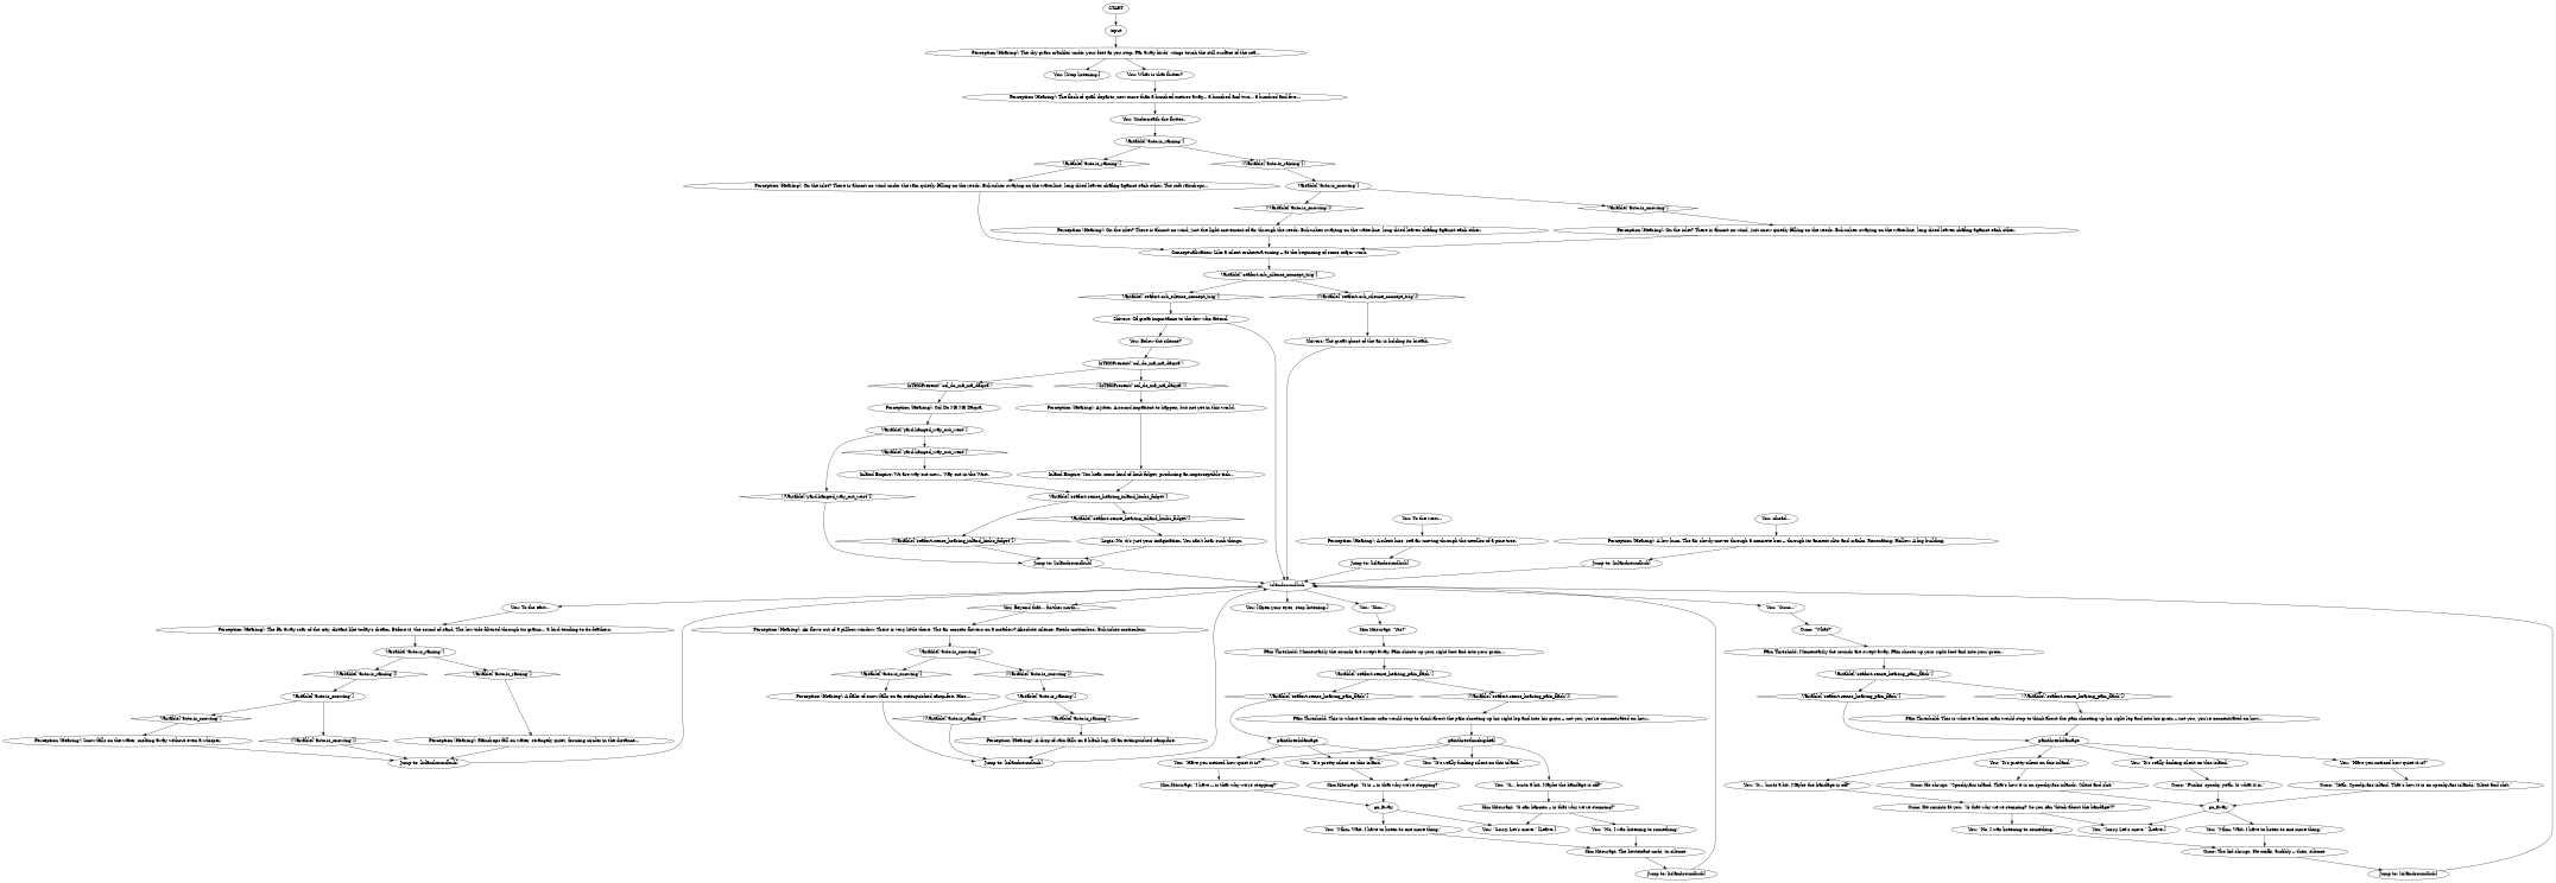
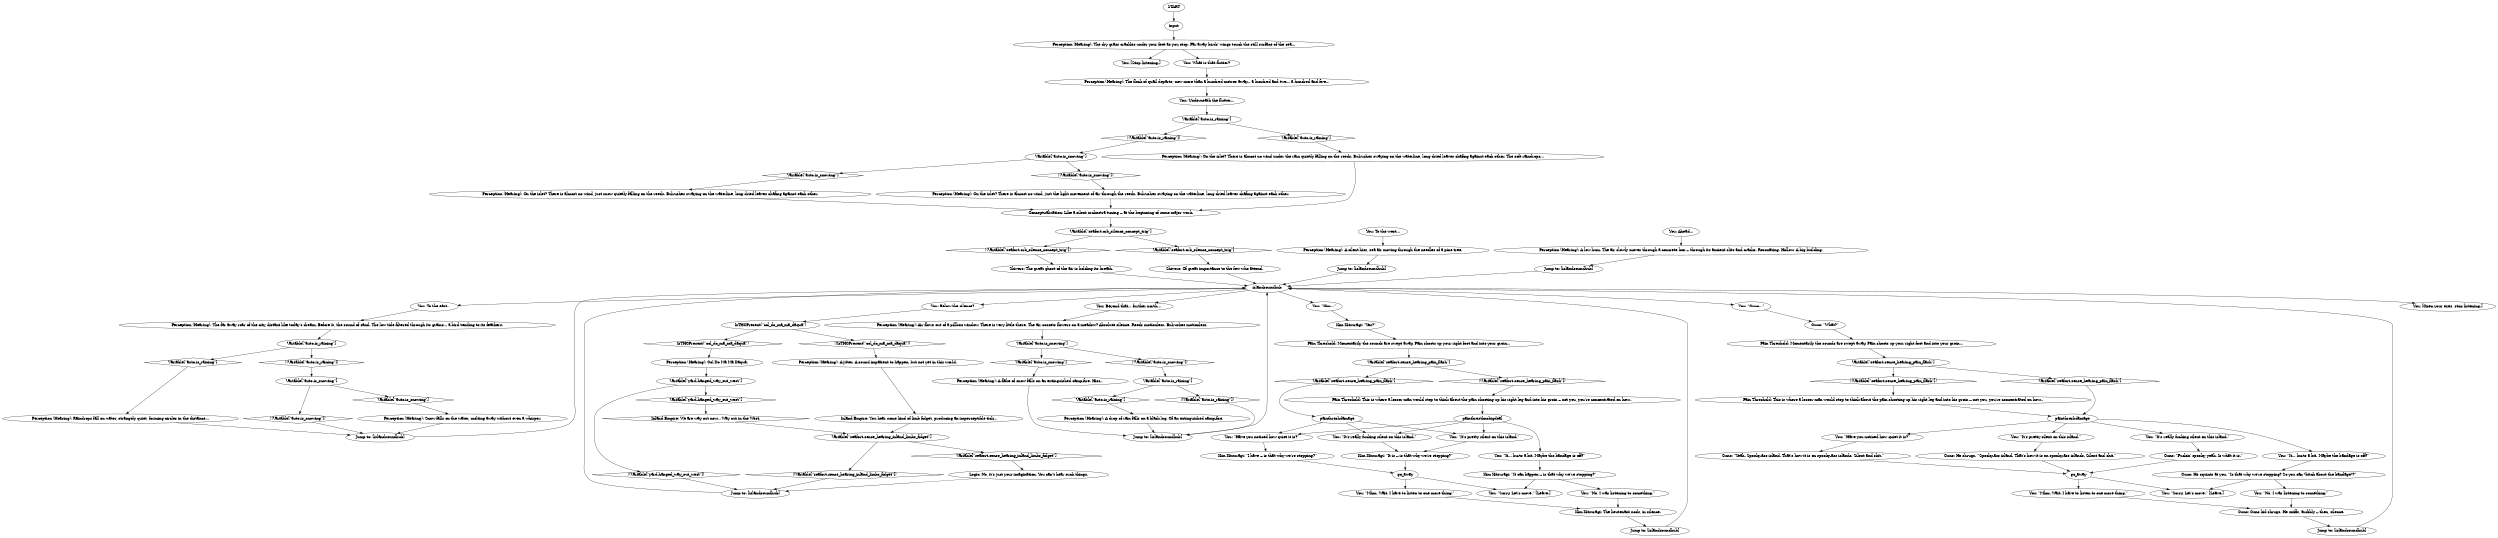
  digraph {
    n1 [label=START]
    n2 [label=input]
    n3 [label="Perception (Hearing): The dry grass crackles under your feet as you stop. Far away birds' wings touch the still surface of the sea..."]
    n4 [label="You: [Stop listening.]"]
    n5 [label="You: What is that flutter?"]
    n6 [label="Shivers: Of great importance to the few who attend."]
    n7 [label=islandsoundhub]
    n8 [label="You: To the east..."]
    n9 [label="You: Below the silence?"]
-   n10 [label="You: Beyond that... further north..." shape=diamond]
+   n10 [label="You: Beyond that... further north..."]
    n11 [label="You: \"Kim...\""]
    n12 [label="You: \"Cuno...\""]
    n13 [label="You: [Open your eyes, stop listening.]"]
    n14 [label="Perception (Hearing): The far away roar of the city, distant like today's dream. Before it, the sound of sand. The low tide filtered through its grains... a bird tending to its feathers."]
    n15 [label="Variable[\"auto.is_raining\"]"]
    n16 [label="Jump to: [islandsoundhub]"]
    n17 [label="Cuno: \"What?\""]
    n18 [label="Pain Threshold: Momentarily the sounds are swept away. Pain shoots up your right foot and into your groin..."]
    n19 [label="Variable[\"seafort.sense_hearing_pain_flash\"]"]
    n20 [label="Perception (Hearing): On the islet? There is almost no wind, just snow quietly falling on the reeds. Bulrushes swaying on the waterline, long dried leaves chafing against each other."]
    n21 [label="Conceptualization: Like a silent orchestra tuning -- at the beginning of some major work."]
    n22 [label="Variable[\"seafort.orb_silence_concept_trig\"]"]
    n23 [label="Variable[\"seafort.orb_silence_concept_trig\"]" shape=diamond]
    n24 [label="!(Variable[\"seafort.orb_silence_concept_trig\"])" shape=diamond]
    n25 [label="Shivers: The great ghost of the air is holding its breath."]
    n26 [label="You: Ahead..."]
    n27 [label="Perception (Hearing): A low hum. The air slowly moves through a concrete box -- through its ancient slits and cracks. Resonating. Hollow. A big building."]
    n28 [label="Jump to: [islandsoundhub]"]
    n29 [label="Perception (Hearing): Air flows out of a pillbox window. There is very little there. The air cossets flowers on a meadow? Absolute silence. Reeds motionless. Bulrushes motionless."]
    n30 [label="Variable[\"auto.is_snowing\"]"]
    n31 [label="Variable[\"auto.is_snowing\"]" shape=diamond]
    n32 [label="!(Variable[\"auto.is_snowing\"])" shape=diamond]
    n33 [label="You: \"Have you noticed how quiet it is?\""]
    n34 [label="Kim Kitsuragi: \"I have -- is that why we're stopping?\""]
    n35 [label=go_away]
    n36 [label="Perception (Hearing): On the islet? There is almost no wind under the rain quietly falling on the reeds. Bulrushes swaying on the waterline, long dried leaves chafing against each other. The soft raindrops..."]
    n37 [label="IsTHCPresent(\"col_do_ma_ma_daqua\")"]
    n38 [label="Kim Kitsuragi: \"Yes?\""]
    n39 [label="You: To the west..."]
    n40 [label="Perception (Hearing): A silent hiss, sea air moving through the needles of a pine tree."]
    n41 [label="IsTHCPresent(\"col_do_ma_ma_daqua\")" shape=diamond]
    n42 [label="!(IsTHCPresent(\"col_do_ma_ma_daqua\"))" shape=diamond]
    n43 [label="Variable[\"seafort.sense_hearing_pain_flash\"]"]
    n44 [label="Variable[\"seafort.sense_hearing_pain_flash\"]" shape=diamond]
    n45 [label="!(Variable[\"seafort.sense_hearing_pain_flash\"])" shape=diamond]
    n46 [label=painthreshdamage]
    n47 [label="Pain Threshold: This is where a lesser man would stop to think about the pain shooting up his right leg and into his groin -- not you, you're concentrated on how..."]
    n48 [label="You: \"It's really fucking silent on this island.\""]
    n49 [label="You: \"It's pretty silent on this island.\""]
    n50 [label=painthresthnobigdeal]
    n51 [label="You: \"It... hurts a bit. Maybe the bandage is off?\""]
    n52 [label="Cuno: He squints at you. \"Is that why we're stopping? So you can *bitch about the bandage*?\""]
    n53 [label="You: \"No, I was listening to something.\""]
    n54 [label="You: \"Sorry. Let's move.\" [Leave.]"]
    n55 [label="Kim Kitsuragi: \"It is -- is that why we're stopping?\""]
    n56 [label="Kim Kitsuragi: \"It can happen -- is that why we're stopping?\""]
    n57 [label="You: \"Sorry. Let's move.\" [Leave.]"]
    n58 [label="You: \"No, I was listening to something.\""]
    n59 [label="Kim Kitsuragi: The lieutenant nods, in silence."]
    n60 [label="Pain Threshold: Momentarily the sounds are swept away. Pain shoots up your right foot and into your groin..."]
    n61 [label="Variable[\"seafort.sense_hearing_pain_flash\"]" shape=diamond]
    n62 [label="!(Variable[\"seafort.sense_hearing_pain_flash\"])" shape=diamond]
    n63 [label=painthreshdamage]
    n64 [label="Pain Threshold: This is where a lesser man would stop to think about the pain shooting up his right leg and into his groin -- not you, you're concentrated on how..."]
    n65 [label="You: \"It's pretty silent on this island.\""]
    n66 [label="You: \"It's really fucking silent on this island.\""]
    n67 [label="You: \"Have you noticed how quiet it is?\""]
    n68 [label="Variable[\"auto.is_snowing\"]"]
    n69 [label="Variable[\"auto.is_snowing\"]" shape=diamond]
    n70 [label="!(Variable[\"auto.is_snowing\"])" shape=diamond]
    n71 [label="Perception (Hearing): On the islet? There is almost no wind, just the light movement of air through the reeds. Bulrushes swaying on the waterline, long dried leaves chafing against each other."]
    n72 [label="You: \"Mhm. Wait. I have to listen to one more thing.\""]
    n73 [label="Variable[\"auto.is_raining\"]" shape=diamond]
    n74 [label="!(Variable[\"auto.is_raining\"])" shape=diamond]
    n75 [label="You: \"It... hurts a bit. Maybe the bandage is off?\""]
    n76 [label="Perception (Hearing): A drop of rain falls on a black log. Of an extinguished camp-fire."]
    n77 [label="Jump to: [islandsoundhub]"]
    n78 [label="Perception (Hearing): Col Do Ma Ma Daqua."]
    n79 [label="Perception (Hearing): A jitter. A sound impatient to happen, but not yet in this world."]
    n80 [label="Variable[\"yard.hanged_way_out_west\"]"]
    n81 [label="Inland Empire: You hear some kind of limb fidget, producing an imperceptible tick..."]
    n82 [label="Cuno: He shrugs. \"Spooky-ass island. That's how it is on spooky-ass islands. Silent and shit.\""]
    n83 [label="Cuno: \"Fuckin' spooky, yeah. Is what it is.\""]
    n84 [label="Cuno: \"Yeah. Spooky-ass island. That's how it is on spooky-ass islands. Silent and shit.\""]
-   n85 [label="Cuno: The kid shrugs. He sniffs, audibly -- then, silence."]
+   n85 [label="Cuno: Cuno kid shrugs. He sniffs, audibly -- then, silence."]
    n86 [label="Jump to: [islandsoundhub]"]
    n87 [label="Perception (Hearing): The flock of quail departs; now more than a hundred metres away... a hundred and two... a hundred and five..."]
    n88 [label="Variable[\"seafort.sense_hearing_inland_limbs_fidget\"]"]
    n89 [label="Variable[\"seafort.sense_hearing_inland_limbs_fidget\"]" shape=diamond]
    n90 [label="!(Variable[\"seafort.sense_hearing_inland_limbs_fidget\"])" shape=diamond]
    n91 [label="Logic: No, it's just your imagination. You can't hear such things."]
    n92 [label="Jump to: [islandsoundhub]"]
    n93 [label=go_away]
    n94 [label="You: Underneath the flutter..."]
    n95 [label="Variable[\"auto.is_raining\"]"]
    n96 [label="Variable[\"auto.is_raining\"]" shape=diamond]
    n97 [label="!(Variable[\"auto.is_raining\"])" shape=diamond]
    n98 [label="Perception (Hearing): Raindrops fall on water, strangely quiet, forming circles in the distance..."]
    n99 [label="Jump to: [islandsoundhub]"]
    n100 [label="Perception (Hearing): Snow falls on the water, melting away without even a whisper."]
    n101 [label="Variable[\"auto.is_raining\"]"]
    n102 [label="Variable[\"auto.is_raining\"]" shape=diamond]
    n103 [label="!(Variable[\"auto.is_raining\"])" shape=diamond]
    n104 [label="Variable[\"auto.is_snowing\"]"]
    n105 [label="Variable[\"auto.is_snowing\"]" shape=diamond]
    n106 [label="!(Variable[\"auto.is_snowing\"])" shape=diamond]
    n107 [label="You: \"Mhm. Wait. I have to listen to one more thing.\""]
    n108 [label="Variable[\"yard.hanged_way_out_west\"]" shape=diamond]
    n109 [label="!(Variable[\"yard.hanged_way_out_west\"])" shape=diamond]
-   n110 [label="Inland Empire: We are way out now... Way out in the West."]
+   n110 [label="Inland Empire: We are way out now... Way out in the West." shape=diamond]
    n111 [label="Perception (Hearing): A flake of snow falls on an extinguished camp-fire. Hiss..."]
    n112 [label="Jump to: [islandsoundhub]"]
    n1 -> n2
    n2 -> n3
    n3 -> n4
    n3 -> n5
    n5 -> n87
    n6 -> n7
    n7 -> n8
-   n6 -> n9
+   n7 -> n9
    n7 -> n10
    n7 -> n11
    n7 -> n12
    n7 -> n13
    n8 -> n14
    n9 -> n37
    n10 -> n29
    n11 -> n38
    n12 -> n17
    n14 -> n15
    n15 -> n73
    n15 -> n74
    n16 -> n7
    n17 -> n18
    n18 -> n19
    n19 -> n61
    n19 -> n62
    n20 -> n21
    n21 -> n22
    n22 -> n23
    n22 -> n24
    n23 -> n6
    n24 -> n25
    n25 -> n7
    n26 -> n27
    n27 -> n28
    n28 -> n7
    n29 -> n30
    n30 -> n31
    n30 -> n32
    n31 -> n111
    n32 -> n101
    n33 -> n34
    n34 -> n35
    n35 -> n57
    n35 -> n72
    n36 -> n21
    n37 -> n41
    n37 -> n42
    n38 -> n60
    n39 -> n40
    n40 -> n16
    n41 -> n78
    n42 -> n79
    n43 -> n44
    n43 -> n45
    n44 -> n46
    n45 -> n47
    n46 -> n33
    n46 -> n48
    n46 -> n49
    n47 -> n50
    n48 -> n55
    n49 -> n55
    n50 -> n33
    n50 -> n48
    n50 -> n49
    n50 -> n75
    n51 -> n52
    n52 -> n53
    n52 -> n54
    n53 -> n85
    n55 -> n35
    n56 -> n57
    n56 -> n58
    n58 -> n59
    n59 -> n112
    n60 -> n43
    n61 -> n63
    n62 -> n64
    n63 -> n51
    n63 -> n65
    n63 -> n66
    n63 -> n67
    n64 -> n63
    n65 -> n82
    n66 -> n83
    n67 -> n84
    n68 -> n69
    n68 -> n70
    n69 -> n20
    n70 -> n71
    n71 -> n21
    n72 -> n59
    n73 -> n98
    n74 -> n104
    n75 -> n56
    n76 -> n77
    n77 -> n7
    n78 -> n80
    n79 -> n81
    n80 -> n108
    n80 -> n109
    n81 -> n88
    n82 -> n93
    n83 -> n93
    n84 -> n93
    n85 -> n86
    n86 -> n7
    n87 -> n94
    n88 -> n89
    n88 -> n90
    n89 -> n91
    n90 -> n92
    n91 -> n92
    n92 -> n7
    n93 -> n54
    n93 -> n107
    n94 -> n95
    n95 -> n96
    n95 -> n97
    n96 -> n36
    n97 -> n68
    n98 -> n99
    n99 -> n7
    n100 -> n99
    n101 -> n102
    n101 -> n103
    n102 -> n76
    n103 -> n77
    n104 -> n105
    n104 -> n106
    n105 -> n100
    n106 -> n99
    n107 -> n85
    n108 -> n110
    n109 -> n92
    n110 -> n88
    n111 -> n77
    n112 -> n7
  }
